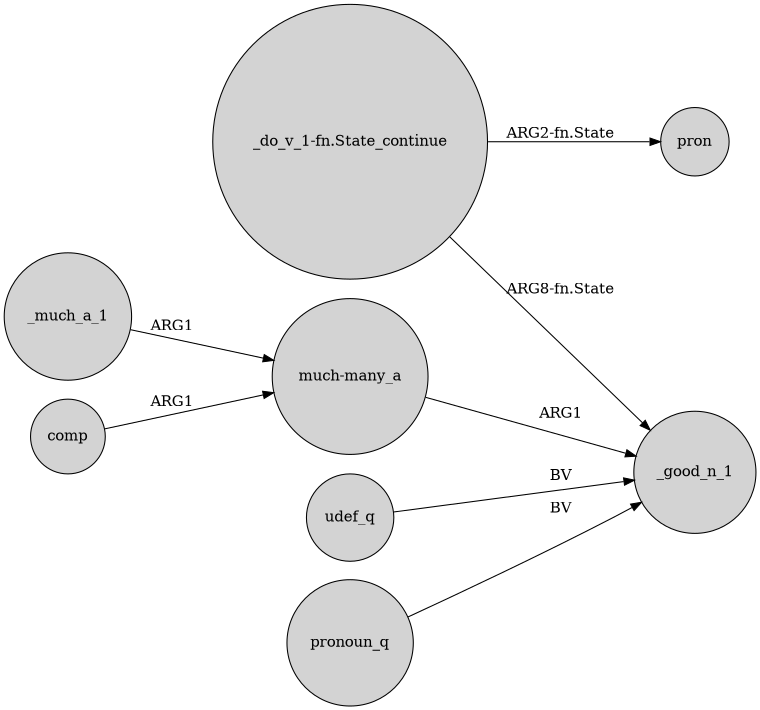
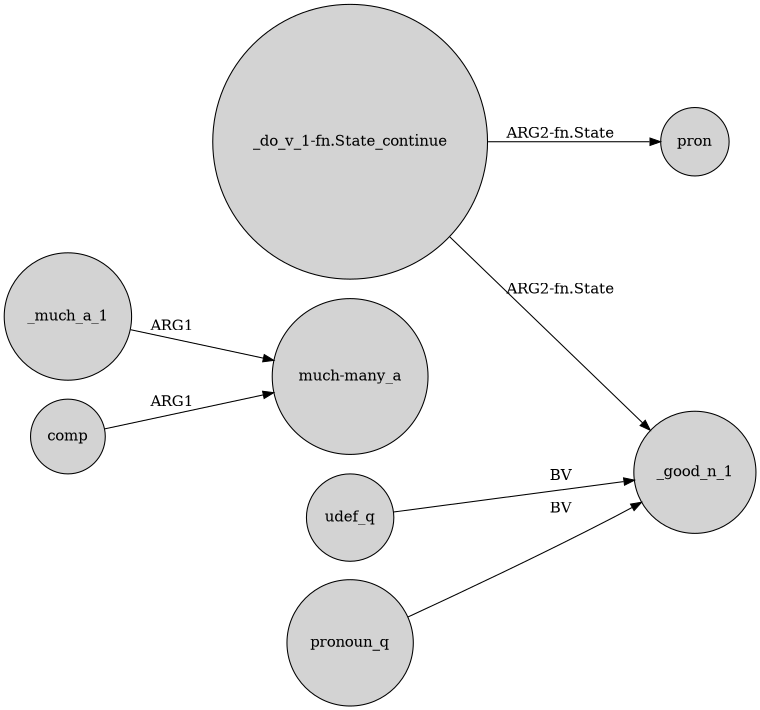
  digraph {
    rankdir=LR
    node [shape=circle style=filled]
    "_do_v_1-fn.State_continue"
    pron
    _good_n_1
    n4 [label=_much_a_1]
    "much-many_a"
    udef_q
    pronoun_q
    comp
    "_do_v_1-fn.State_continue" -> pron [label="ARG2-fn.State"]
-   "_do_v_1-fn.State_continue" -> _good_n_1 [label="ARG8-fn.State"]
+   "_do_v_1-fn.State_continue" -> _good_n_1 [label="ARG2-fn.State"]
    n4 -> "much-many_a" [label=ARG1]
-   "much-many_a" -> _good_n_1 [label=ARG1]
    udef_q -> _good_n_1 [label=BV]
    pronoun_q -> _good_n_1 [label=BV]
    comp -> "much-many_a" [label=ARG1]
  }
